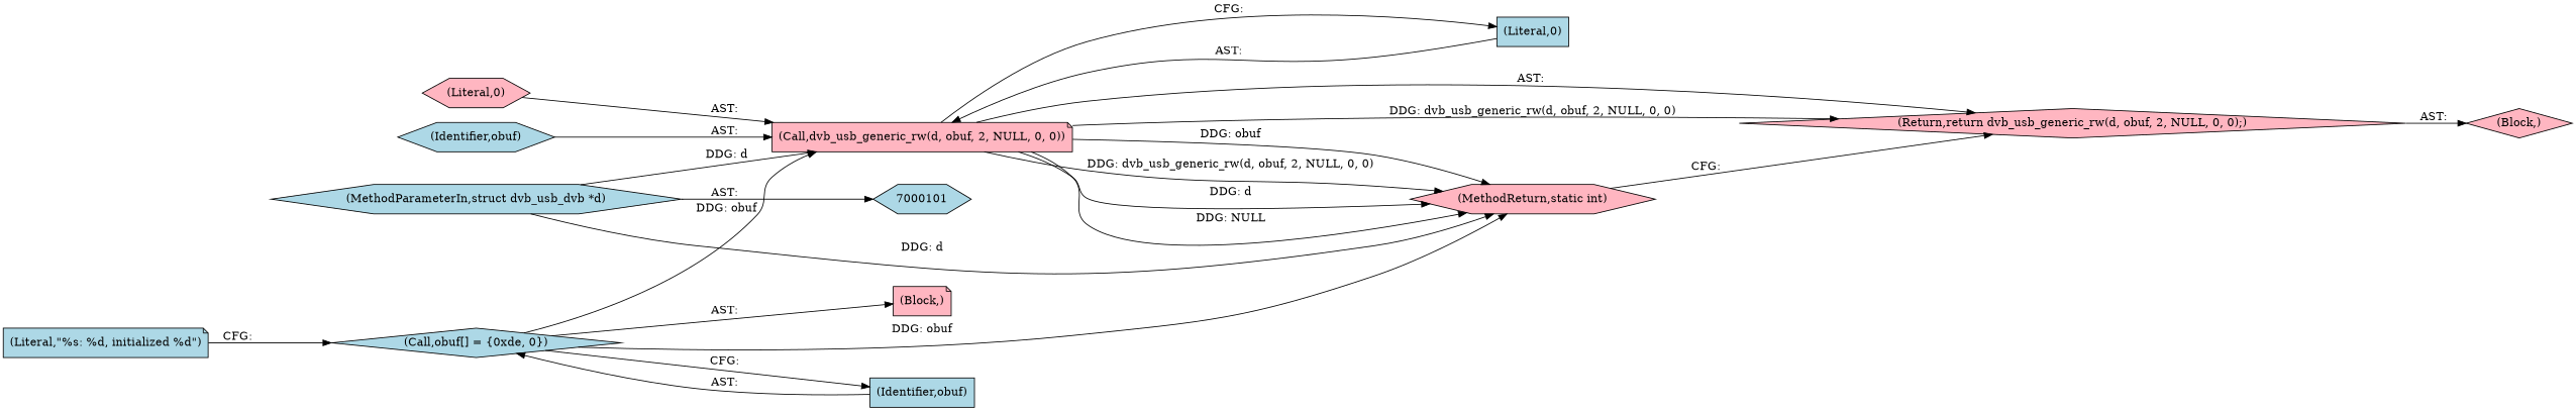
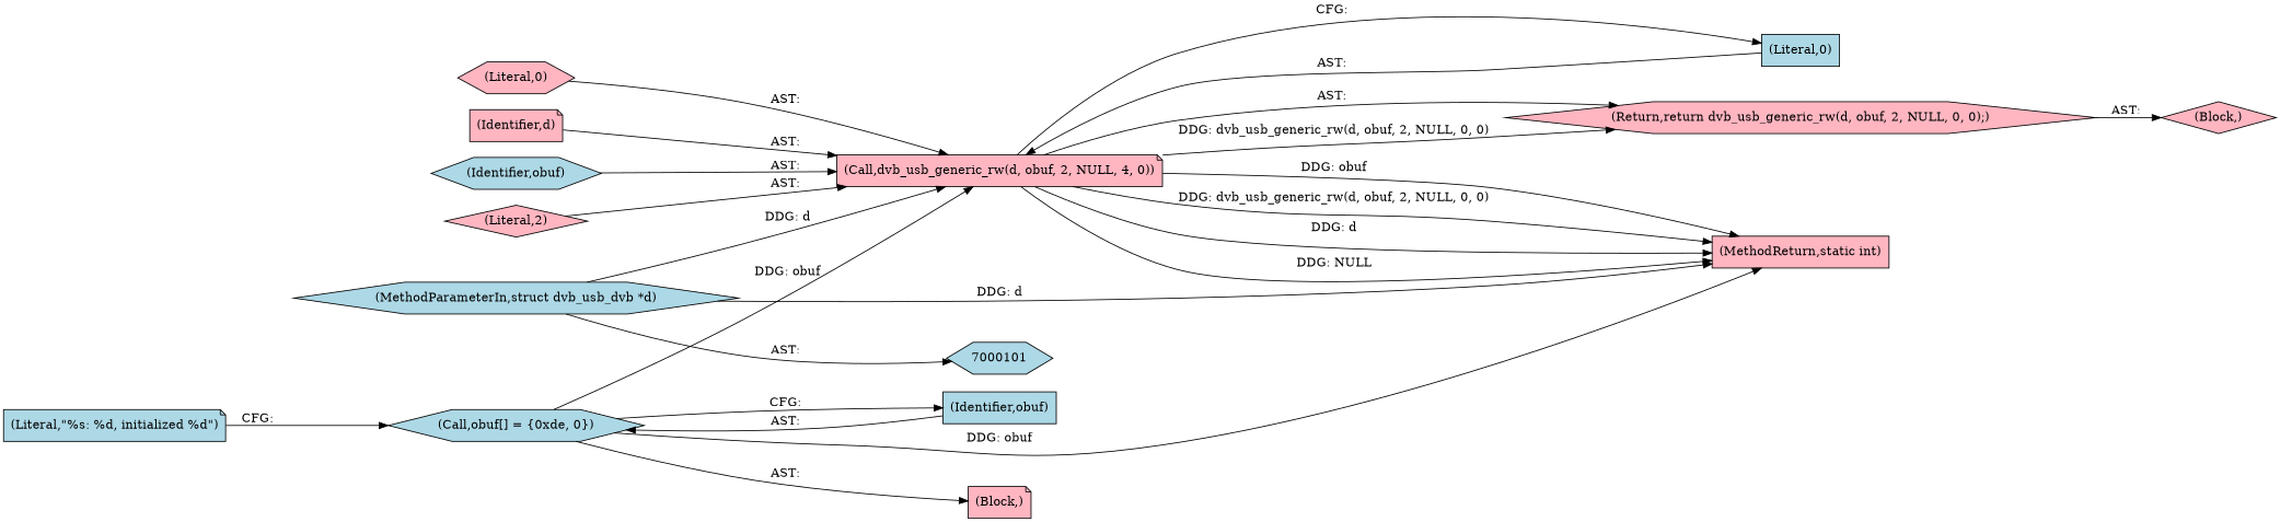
  digraph {
    rankdir=LR
    node [fillcolor=lightpink shape=hexagon style=filled]
-   n1 [label="(Call,dvb_usb_generic_rw(d, obuf, 2, NULL, 0, 0))" shape=note]
-   n2 [label="(Return,return dvb_usb_generic_rw(d, obuf, 2, NULL, 0, 0);)" shape=diamond]
-   n3 [label="(MethodReturn,static int)"]
+   n1 [label="(Call,dvb_usb_generic_rw(d, obuf, 2, NULL, 4, 0))" shape=note]
+   n2 [label="(Return,return dvb_usb_generic_rw(d, obuf, 2, NULL, 0, 0);)"]
+   n3 [label="(MethodReturn,static int)" shape=box]
    n4 [fillcolor=lightblue label="(Literal,0)" shape=box]
    n5 [label="(Block,)" shape=diamond]
    n6 [fillcolor=lightblue label="(MethodParameterIn,struct dvb_usb_dvb *d)"]
    n7 [fillcolor=lightblue label=7000101]
-   n8 [fillcolor=lightblue label="(Call,obuf[] = {0xde, 0})" shape=diamond]
+   n8 [fillcolor=lightblue label="(Call,obuf[] = {0xde, 0})"]
    n9 [label="(Block,)" shape=note]
    n10 [fillcolor=lightblue label="(Identifier,obuf)" shape=box]
    n11 [label="(Literal,0)"]
+   n12 [label="(Identifier,d)" shape=note]
    n13 [fillcolor=lightblue label="(Literal,\"%s: %d, initialized %d\")" shape=note]
    n14 [fillcolor=lightblue label="(Identifier,obuf)"]
+   n15 [label="(Literal,2)" shape=diamond]
    n1 -> n2 [label="AST: "]
    n1 -> n2 [label="DDG: dvb_usb_generic_rw(d, obuf, 2, NULL, 0, 0)"]
    n1 -> n3 [label="DDG: d"]
    n1 -> n3 [label="DDG: NULL"]
    n1 -> n3 [label="DDG: obuf"]
    n1 -> n3 [label="DDG: dvb_usb_generic_rw(d, obuf, 2, NULL, 0, 0)"]
    n1 -> n4 [label="CFG: "]
    n2 -> n5 [label="AST: "]
-   n3 -> n2 [label="CFG: "]
    n4 -> n1 [label="AST: "]
    n6 -> n1 [label="DDG: d"]
    n6 -> n3 [label="DDG: d"]
    n6 -> n7 [label="AST: "]
    n8 -> n1 [label="DDG: obuf"]
    n8 -> n3 [label="DDG: obuf"]
    n8 -> n9 [label="AST: "]
    n8 -> n10 [label="CFG: "]
    n10 -> n8 [label="AST: "]
    n11 -> n1 [label="AST: "]
+   n12 -> n1 [label="AST: "]
    n13 -> n8 [label="CFG: "]
    n14 -> n1 [label="AST: "]
+   n15 -> n1 [label="AST: "]
  }
